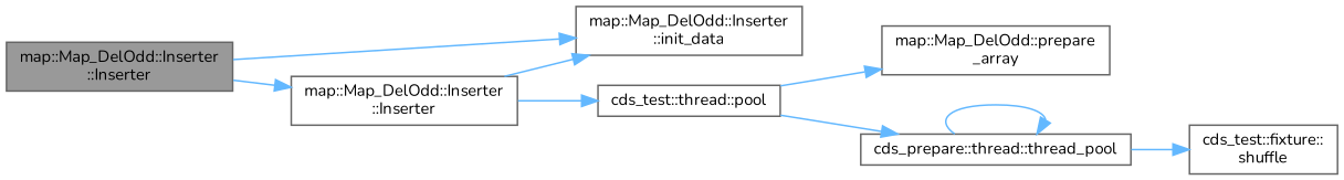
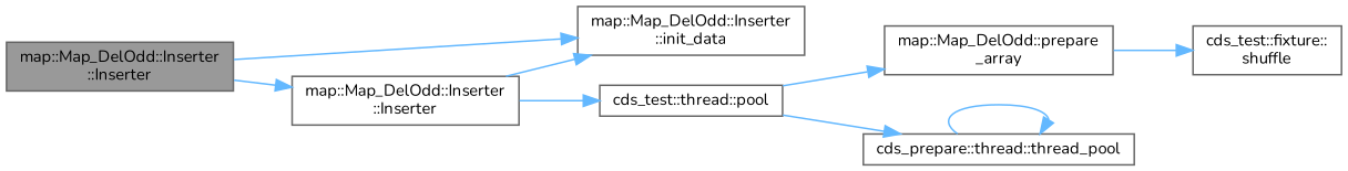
  digraph {
    fontname=Nunito
    rankdir=LR
    node [color=grey40 fillcolor=white fontname=Nunito fontsize=10 shape=box style=filled]
    edge [color=steelblue1 fontname=Nunito fontsize=10 labelfontname=Helvetica labelfontsize=10 style=solid]
    n1 [color=gray40 fillcolor=grey60 fontcolor=black height=0.2 label="map::Map_DelOdd::Inserter\l::Inserter" width=0.4]
    n2 [height=0.2 label="map::Map_DelOdd::Inserter\l::init_data" width=0.4]
    n3 [height=0.2 label="map::Map_DelOdd::Inserter\l::Inserter" width=0.4]
    n4 [height=0.2 label="cds_test::thread::pool" width=0.4]
    n5 [height=0.2 label="map::Map_DelOdd::prepare\l_array" width=0.4]
    n6 [height=0.2 label="cds_test::fixture::\lshuffle" width=0.4]
    n7 [height=0.2 label="cds_prepare::thread::thread_pool" width=0.4]
    n1 -> n2
    n1 -> n3
    n3 -> n2
    n3 -> n4
    n4 -> n5
    n4 -> n7
-   n7 -> n6
+   n5 -> n6
    n7 -> n7
  }
